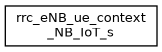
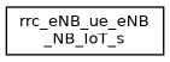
  digraph {
    rankdir=LR
-   n1 [color=black fillcolor=white fontname=Helvetica fontsize=10 height=0.2 label="rrc_eNB_ue_context\l_NB_IoT_s" shape=record style=filled width=0.4]
+   n1 [color=black fillcolor=white fontname=Helvetica fontsize=10 height=0.2 label="rrc_eNB_ue_eNB\l_NB_IoT_s" shape=record style=filled width=0.4]
  }
